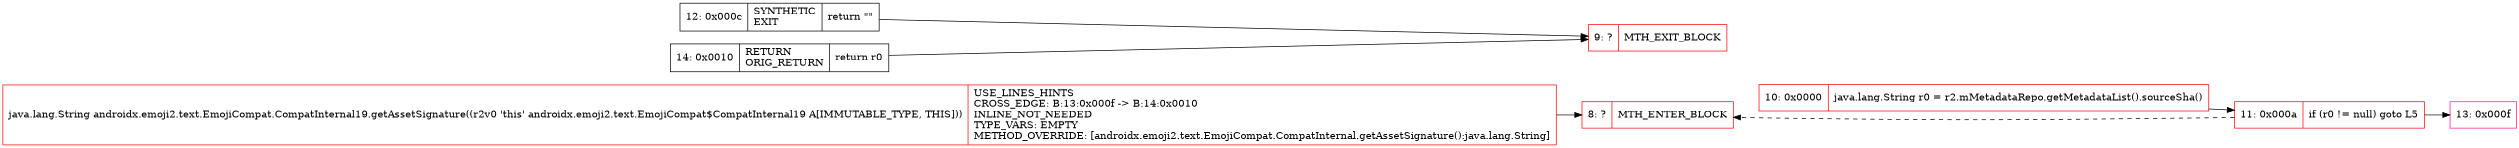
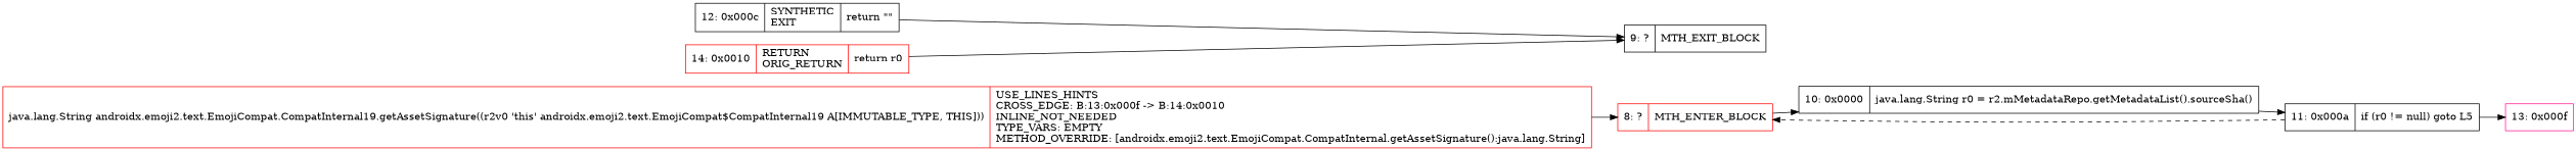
  digraph {
    rankdir=LR
    node [color=black shape=record]
    n1 [color=red label="{8\:\ ?|MTH_ENTER_BLOCK\l}"]
-   n2 [color=red label="{10\:\ 0x0000|java.lang.String r0 = r2.mMetadataRepo.getMetadataList().sourceSha()\l}"]
-   n3 [color=red label="{11\:\ 0x000a|if (r0 != null) goto L5\l}"]
+   n2 [label="{10\:\ 0x0000|java.lang.String r0 = r2.mMetadataRepo.getMetadataList().sourceSha()\l}"]
+   n3 [label="{11\:\ 0x000a|if (r0 != null) goto L5\l}"]
    n4 [color=deeppink label="{13\:\ 0x000f}"]
    n5 [label="{12\:\ 0x000c|SYNTHETIC\lEXIT\l|return \"\"\l}"]
-   n6 [color=red label="{9\:\ ?|MTH_EXIT_BLOCK\l}"]
-   n7 [label="{14\:\ 0x0010|RETURN\lORIG_RETURN\l|return r0\l}"]
+   n6 [label="{9\:\ ?|MTH_EXIT_BLOCK\l}"]
+   n7 [color=red label="{14\:\ 0x0010|RETURN\lORIG_RETURN\l|return r0\l}"]
    n8 [color=red label="{java.lang.String androidx.emoji2.text.EmojiCompat.CompatInternal19.getAssetSignature((r2v0 'this' androidx.emoji2.text.EmojiCompat$CompatInternal19 A[IMMUTABLE_TYPE, THIS]))  | USE_LINES_HINTS\lCROSS_EDGE: B:13:0x000f \-\> B:14:0x0010\lINLINE_NOT_NEEDED\lTYPE_VARS: EMPTY\lMETHOD_OVERRIDE: [androidx.emoji2.text.EmojiCompat.CompatInternal.getAssetSignature():java.lang.String]\l}"]
+   n1 -> n2
    n2 -> n3
    n3 -> n1 [style=dashed]
    n3 -> n4
    n5 -> n6
    n7 -> n6
    n8 -> n1
  }
